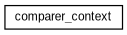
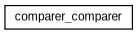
  digraph {
    rankdir=LR
    fontname="Liberation Sans"
-   n1 [color=black fillcolor=white fontname="Liberation Sans" fontsize=10 height=0.2 label=comparer_context shape=record style=filled width=0.4]
+   n1 [color=black fillcolor=white fontname="Liberation Sans" fontsize=10 height=0.2 label=comparer_comparer shape=record style=filled width=0.4]
  }
